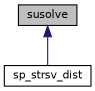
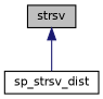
  digraph {
    rankdir=TB
    node [color=black fontname=Helvetica fontsize=10 shape=record style=filled]
-   n1 [fillcolor=grey75 fontcolor=black height=0.2 label=susolve width=0.4]
+   n1 [fillcolor=grey75 fontcolor=black height=0.2 label=strsv width=0.4]
    n2 [fillcolor=white height=0.2 label=sp_strsv_dist width=0.4]
    n1 -> n2 [color=midnightblue dir=back fontname=Helvetica fontsize=10 labelfontname=Helvetica labelfontsize=10 style=solid]
  }
